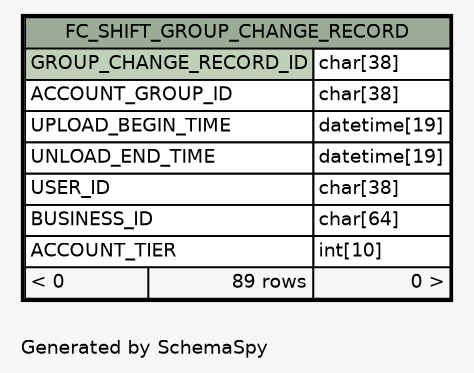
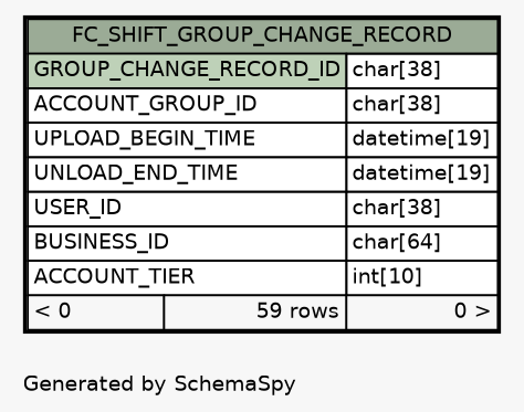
  digraph {
    bgcolor="#f7f7f7"
    fontname=Helvetica
    fontsize=11
    label="\nGenerated by SchemaSpy"
    labeljust=l
    nodesep=0.18
    rankdir=RL
    ranksep=0.46
-   n1 [fontname=Helvetica fontsize=11 label=<     <TABLE BORDER="2" CELLBORDER="1" CELLSPACING="0" BGCOLOR="#ffffff">       <TR><TD COLSPAN="3" BGCOLOR="#9bab96" ALIGN="CENTER">FC_SHIFT_GROUP_CHANGE_RECORD</TD></TR>       <TR><TD PORT="GROUP_CHANGE_RECORD_ID" COLSPAN="2" BGCOLOR="#bed1b8" ALIGN="LEFT">GROUP_CHANGE_RECORD_ID</TD><TD PORT="GROUP_CHANGE_RECORD_ID.type" ALIGN="LEFT">char[38]</TD></TR>       <TR><TD PORT="ACCOUNT_GROUP_ID" COLSPAN="2" ALIGN="LEFT">ACCOUNT_GROUP_ID</TD><TD PORT="ACCOUNT_GROUP_ID.type" ALIGN="LEFT">char[38]</TD></TR>       <TR><TD PORT="UPLOAD_BEGIN_TIME" COLSPAN="2" ALIGN="LEFT">UPLOAD_BEGIN_TIME</TD><TD PORT="UPLOAD_BEGIN_TIME.type" ALIGN="LEFT">datetime[19]</TD></TR>       <TR><TD PORT="UNLOAD_END_TIME" COLSPAN="2" ALIGN="LEFT">UNLOAD_END_TIME</TD><TD PORT="UNLOAD_END_TIME.type" ALIGN="LEFT">datetime[19]</TD></TR>       <TR><TD PORT="USER_ID" COLSPAN="2" ALIGN="LEFT">USER_ID</TD><TD PORT="USER_ID.type" ALIGN="LEFT">char[38]</TD></TR>       <TR><TD PORT="BUSINESS_ID" COLSPAN="2" ALIGN="LEFT">BUSINESS_ID</TD><TD PORT="BUSINESS_ID.type" ALIGN="LEFT">char[64]</TD></TR>       <TR><TD PORT="ACCOUNT_TIER" COLSPAN="2" ALIGN="LEFT">ACCOUNT_TIER</TD><TD PORT="ACCOUNT_TIER.type" ALIGN="LEFT">int[10]</TD></TR>       <TR><TD ALIGN="LEFT" BGCOLOR="#f7f7f7">&lt; 0</TD><TD ALIGN="RIGHT" BGCOLOR="#f7f7f7">89 rows</TD><TD ALIGN="RIGHT" BGCOLOR="#f7f7f7">0 &gt;</TD></TR>     </TABLE>> shape=plaintext]
+   n1 [fontname=Helvetica fontsize=11 label=<     <TABLE BORDER="2" CELLBORDER="1" CELLSPACING="0" BGCOLOR="#ffffff">       <TR><TD COLSPAN="3" BGCOLOR="#9bab96" ALIGN="CENTER">FC_SHIFT_GROUP_CHANGE_RECORD</TD></TR>       <TR><TD PORT="GROUP_CHANGE_RECORD_ID" COLSPAN="2" BGCOLOR="#bed1b8" ALIGN="LEFT">GROUP_CHANGE_RECORD_ID</TD><TD PORT="GROUP_CHANGE_RECORD_ID.type" ALIGN="LEFT">char[38]</TD></TR>       <TR><TD PORT="ACCOUNT_GROUP_ID" COLSPAN="2" ALIGN="LEFT">ACCOUNT_GROUP_ID</TD><TD PORT="ACCOUNT_GROUP_ID.type" ALIGN="LEFT">char[38]</TD></TR>       <TR><TD PORT="UPLOAD_BEGIN_TIME" COLSPAN="2" ALIGN="LEFT">UPLOAD_BEGIN_TIME</TD><TD PORT="UPLOAD_BEGIN_TIME.type" ALIGN="LEFT">datetime[19]</TD></TR>       <TR><TD PORT="UNLOAD_END_TIME" COLSPAN="2" ALIGN="LEFT">UNLOAD_END_TIME</TD><TD PORT="UNLOAD_END_TIME.type" ALIGN="LEFT">datetime[19]</TD></TR>       <TR><TD PORT="USER_ID" COLSPAN="2" ALIGN="LEFT">USER_ID</TD><TD PORT="USER_ID.type" ALIGN="LEFT">char[38]</TD></TR>       <TR><TD PORT="BUSINESS_ID" COLSPAN="2" ALIGN="LEFT">BUSINESS_ID</TD><TD PORT="BUSINESS_ID.type" ALIGN="LEFT">char[64]</TD></TR>       <TR><TD PORT="ACCOUNT_TIER" COLSPAN="2" ALIGN="LEFT">ACCOUNT_TIER</TD><TD PORT="ACCOUNT_TIER.type" ALIGN="LEFT">int[10]</TD></TR>       <TR><TD ALIGN="LEFT" BGCOLOR="#f7f7f7">&lt; 0</TD><TD ALIGN="RIGHT" BGCOLOR="#f7f7f7">59 rows</TD><TD ALIGN="RIGHT" BGCOLOR="#f7f7f7">0 &gt;</TD></TR>     </TABLE>> shape=plaintext]
  }
